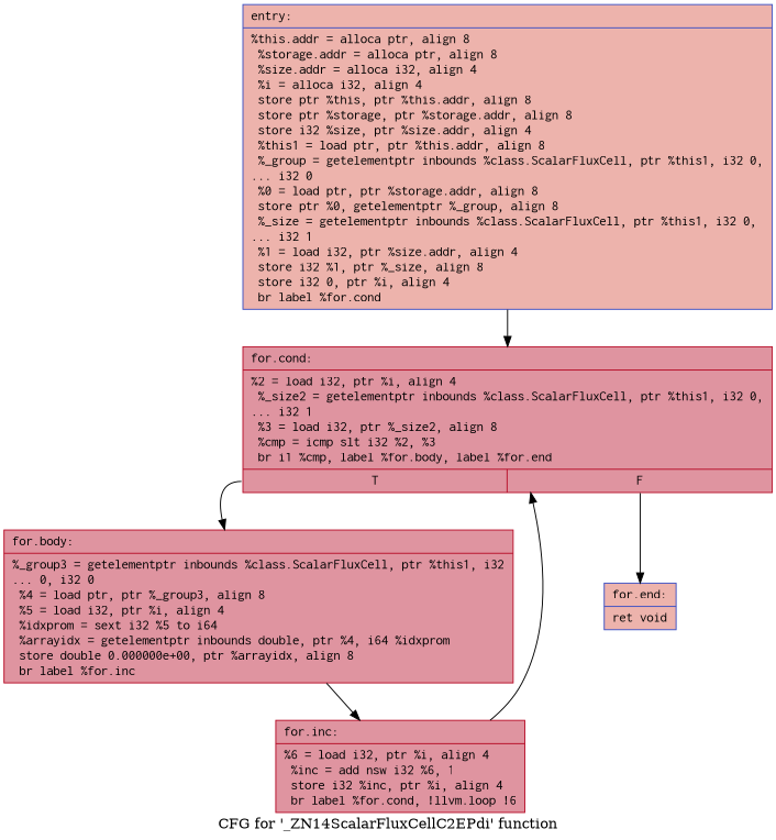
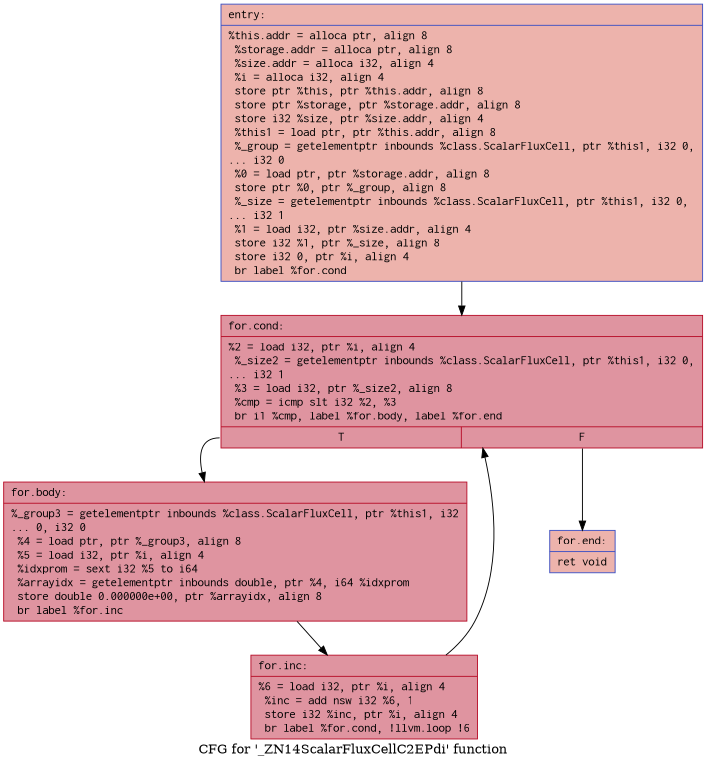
  digraph {
    label="CFG for '_ZN14ScalarFluxCellC2EPdi' function"
    node [color="#b70d28ff" fillcolor="#b70d2870" fontname=Courier shape=record style=filled]
-   n1 [color="#3d50c3ff" fillcolor="#d6524470" label="{entry:\l|  %this.addr = alloca ptr, align 8\l  %storage.addr = alloca ptr, align 8\l  %size.addr = alloca i32, align 4\l  %i = alloca i32, align 4\l  store ptr %this, ptr %this.addr, align 8\l  store ptr %storage, ptr %storage.addr, align 8\l  store i32 %size, ptr %size.addr, align 4\l  %this1 = load ptr, ptr %this.addr, align 8\l  %_group = getelementptr inbounds %class.ScalarFluxCell, ptr %this1, i32 0,\l... i32 0\l  %0 = load ptr, ptr %storage.addr, align 8\l  store ptr %0, getelementptr %_group, align 8\l  %_size = getelementptr inbounds %class.ScalarFluxCell, ptr %this1, i32 0,\l... i32 1\l  %1 = load i32, ptr %size.addr, align 4\l  store i32 %1, ptr %_size, align 8\l  store i32 0, ptr %i, align 4\l  br label %for.cond\l}"]
+   n1 [color="#3d50c3ff" fillcolor="#d6524470" label="{entry:\l|  %this.addr = alloca ptr, align 8\l  %storage.addr = alloca ptr, align 8\l  %size.addr = alloca i32, align 4\l  %i = alloca i32, align 4\l  store ptr %this, ptr %this.addr, align 8\l  store ptr %storage, ptr %storage.addr, align 8\l  store i32 %size, ptr %size.addr, align 4\l  %this1 = load ptr, ptr %this.addr, align 8\l  %_group = getelementptr inbounds %class.ScalarFluxCell, ptr %this1, i32 0,\l... i32 0\l  %0 = load ptr, ptr %storage.addr, align 8\l  store ptr %0, ptr %_group, align 8\l  %_size = getelementptr inbounds %class.ScalarFluxCell, ptr %this1, i32 0,\l... i32 1\l  %1 = load i32, ptr %size.addr, align 4\l  store i32 %1, ptr %_size, align 8\l  store i32 0, ptr %i, align 4\l  br label %for.cond\l}"]
    n2 [label="{for.cond:\l|  %2 = load i32, ptr %i, align 4\l  %_size2 = getelementptr inbounds %class.ScalarFluxCell, ptr %this1, i32 0,\l... i32 1\l  %3 = load i32, ptr %_size2, align 8\l  %cmp = icmp slt i32 %2, %3\l  br i1 %cmp, label %for.body, label %for.end\l|{<s0>T|<s1>F}}"]
    n3 [label="{for.body:\l|  %_group3 = getelementptr inbounds %class.ScalarFluxCell, ptr %this1, i32\l... 0, i32 0\l  %4 = load ptr, ptr %_group3, align 8\l  %5 = load i32, ptr %i, align 4\l  %idxprom = sext i32 %5 to i64\l  %arrayidx = getelementptr inbounds double, ptr %4, i64 %idxprom\l  store double 0.000000e+00, ptr %arrayidx, align 8\l  br label %for.inc\l}"]
    n4 [color="#3d50c3ff" fillcolor="#d6524470" label="{for.end:\l|  ret void\l}"]
    n5 [label="{for.inc:\l|  %6 = load i32, ptr %i, align 4\l  %inc = add nsw i32 %6, 1\l  store i32 %inc, ptr %i, align 4\l  br label %for.cond, !llvm.loop !6\l}"]
    n1 -> n2
    n2 -> n3 [tailport=s0]
    n2 -> n4 [tailport=s1]
    n3 -> n5
    n5 -> n2
  }
